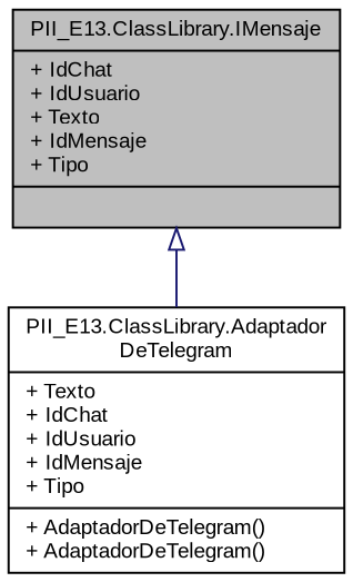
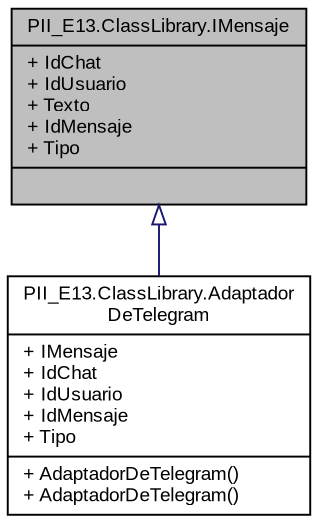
  digraph {
    fontname="Liberation Sans"
    node [color=black fontname="Liberation Sans" fontsize=10 shape=record style=filled]
    n1 [fillcolor=grey75 fontcolor=black height=0.2 label="{PII_E13.ClassLibrary.IMensaje\n|+ IdChat\l+ IdUsuario\l+ Texto\l+ IdMensaje\l+ Tipo\l|}" width=0.4]
-   n2 [fillcolor=white height=0.2 label="{PII_E13.ClassLibrary.Adaptador\lDeTelegram\n|+ Texto\l+ IdChat\l+ IdUsuario\l+ IdMensaje\l+ Tipo\l|+ AdaptadorDeTelegram()\l+ AdaptadorDeTelegram()\l}" width=0.4]
+   n2 [fillcolor=white height=0.2 label="{PII_E13.ClassLibrary.Adaptador\lDeTelegram\n|+ IMensaje\l+ IdChat\l+ IdUsuario\l+ IdMensaje\l+ Tipo\l|+ AdaptadorDeTelegram()\l+ AdaptadorDeTelegram()\l}" width=0.4]
    n1 -> n2 [arrowtail=onormal color=midnightblue dir=back fontname="Liberation Sans" fontsize=10 labelfontname=Helvetica labelfontsize=10 style=solid]
  }
